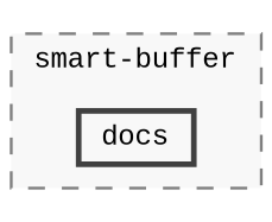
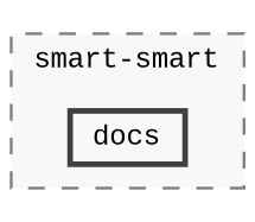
  digraph {
    compound=true
    rankdir=LR
    fontname="Liberation Mono"
    n1 [color=grey25 fillcolor="#f8f8f8" fontname="Liberation Mono" fontsize=10 height=0.2 label=docs shape=box style="filled,bold" width=0.4]
    subgraph cluster_1 {
      bgcolor="#f8f8f8"
      fontsize=10
-     label="smart-buffer"
+     label="smart-smart"
      pencolor=grey50
      style="filled,dashed"
      n1
    }
  }
